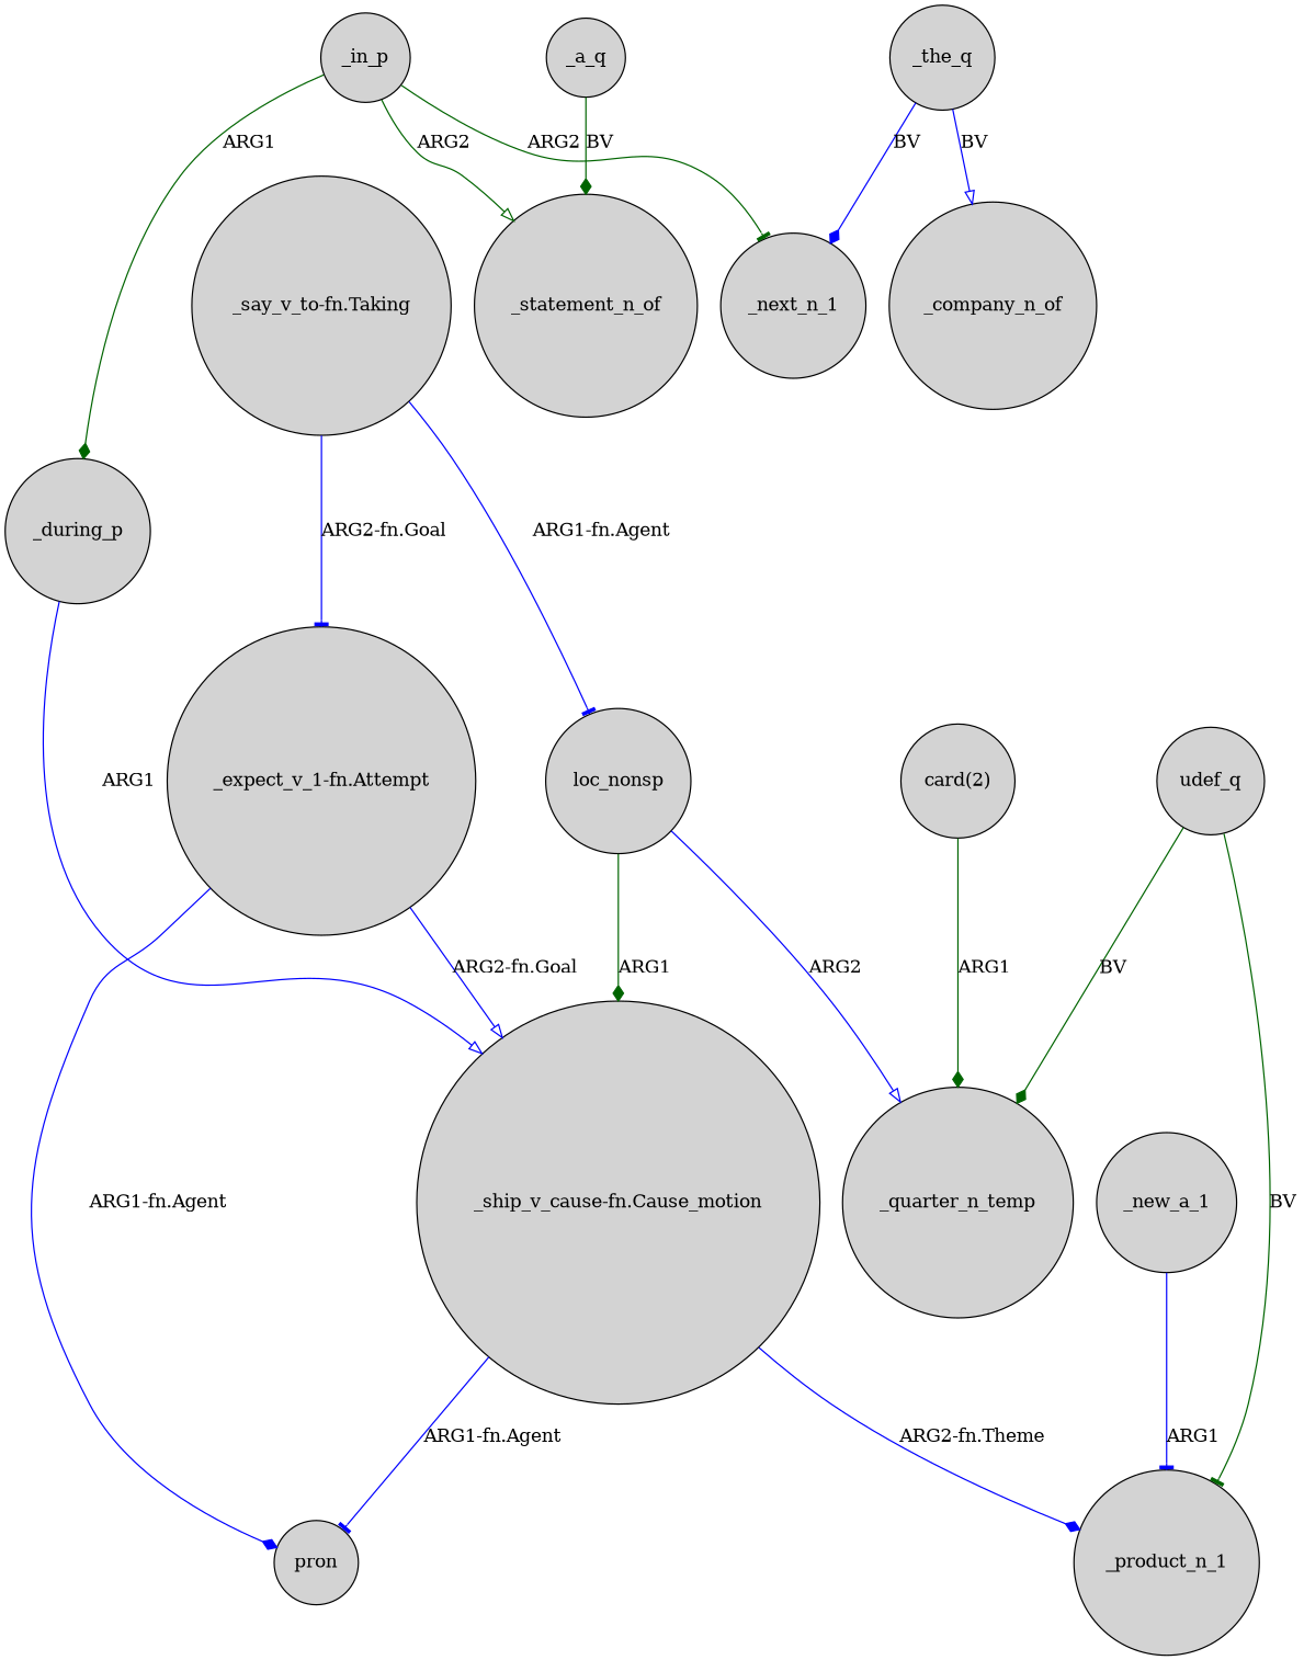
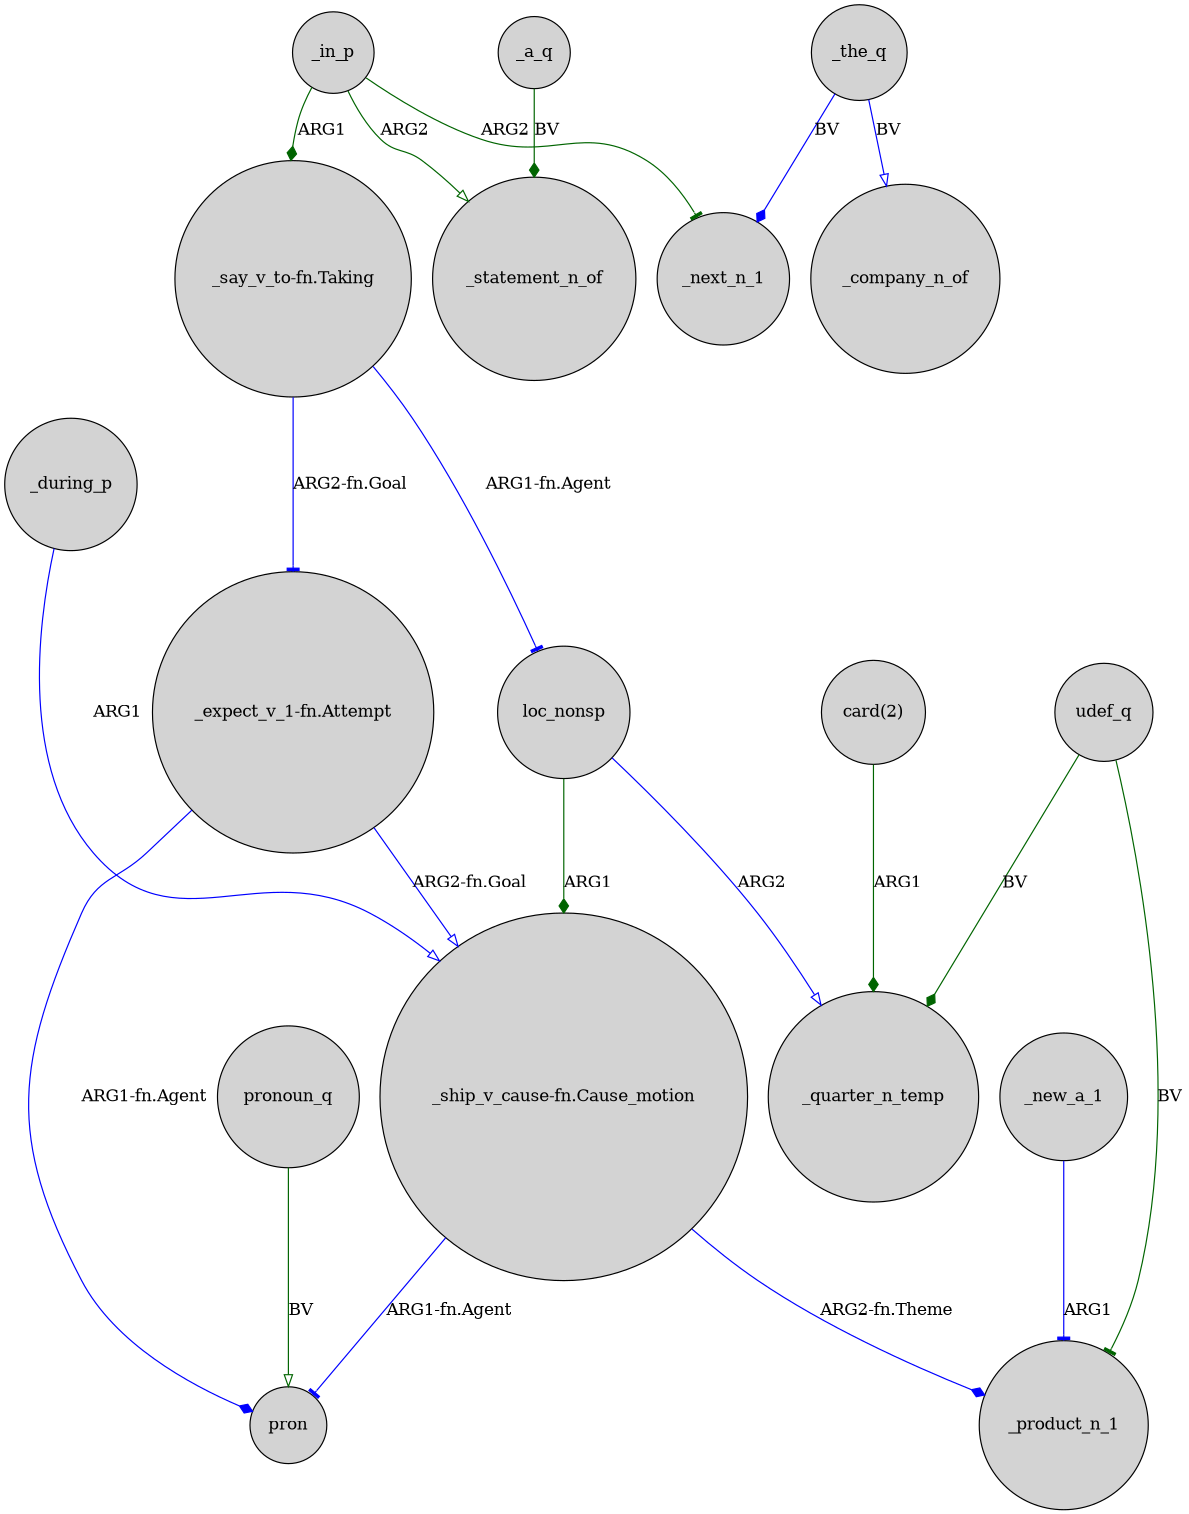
  digraph {
    node [shape=circle style=filled]
    edge [arrowhead=diamond color=blue]
    _in_p
    "_say_v_to-fn.Taking"
    _statement_n_of
    _next_n_1
    "_expect_v_1-fn.Attempt"
    loc_nonsp
    pron
    "_ship_v_cause-fn.Cause_motion"
    _product_n_1
    _quarter_n_temp
    udef_q
    _new_a_1
+   pronoun_q
    "card(2)"
    _the_q
    _company_n_of
    _during_p
    _a_q
-   _in_p -> _during_p [color=darkgreen label=ARG1]
+   _in_p -> "_say_v_to-fn.Taking" [color=darkgreen label=ARG1]
    _in_p -> _statement_n_of [arrowhead=onormal color=darkgreen label=ARG2]
    _in_p -> _next_n_1 [arrowhead=tee color=darkgreen label=ARG2]
    "_say_v_to-fn.Taking" -> "_expect_v_1-fn.Attempt" [arrowhead=tee label="ARG2-fn.Goal"]
    "_say_v_to-fn.Taking" -> loc_nonsp [arrowhead=tee label="ARG1-fn.Agent"]
    "_expect_v_1-fn.Attempt" -> pron [label="ARG1-fn.Agent"]
    "_expect_v_1-fn.Attempt" -> "_ship_v_cause-fn.Cause_motion" [arrowhead=onormal label="ARG2-fn.Goal"]
    loc_nonsp -> "_ship_v_cause-fn.Cause_motion" [color=darkgreen label=ARG1]
    loc_nonsp -> _quarter_n_temp [arrowhead=onormal label=ARG2]
    "_ship_v_cause-fn.Cause_motion" -> pron [arrowhead=tee label="ARG1-fn.Agent"]
    "_ship_v_cause-fn.Cause_motion" -> _product_n_1 [label="ARG2-fn.Theme"]
    udef_q -> _product_n_1 [arrowhead=tee color=darkgreen label=BV]
    udef_q -> _quarter_n_temp [color=darkgreen label=BV]
    _new_a_1 -> _product_n_1 [arrowhead=tee label=ARG1]
+   pronoun_q -> pron [arrowhead=onormal color=darkgreen label=BV]
    "card(2)" -> _quarter_n_temp [color=darkgreen label=ARG1]
    _the_q -> _next_n_1 [label=BV]
    _the_q -> _company_n_of [arrowhead=onormal label=BV]
    _during_p -> "_ship_v_cause-fn.Cause_motion" [arrowhead=onormal label=ARG1]
    _a_q -> _statement_n_of [color=darkgreen label=BV]
  }
